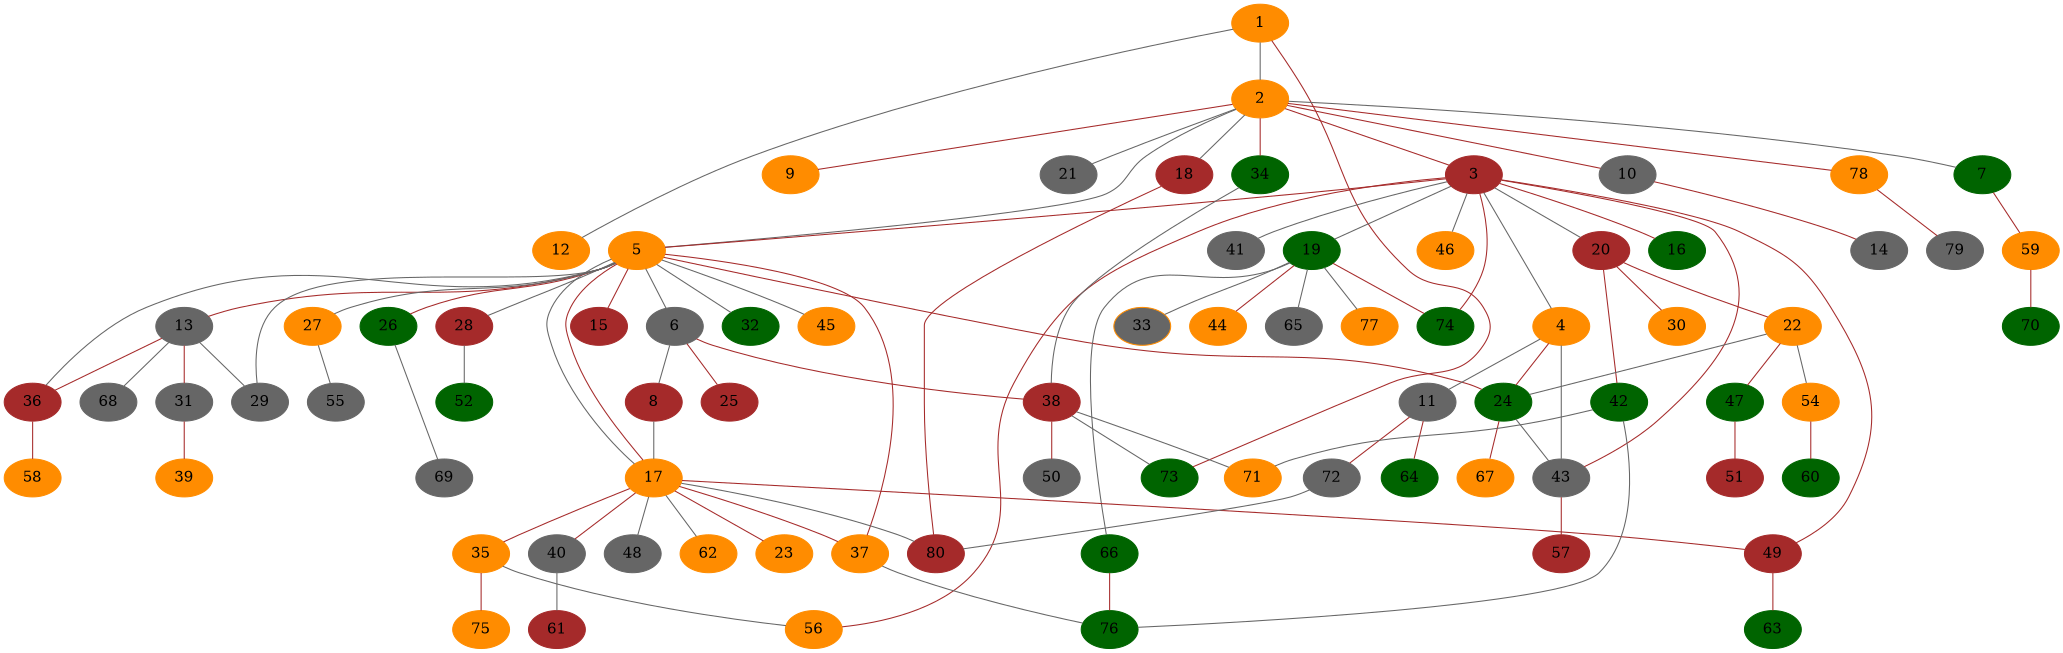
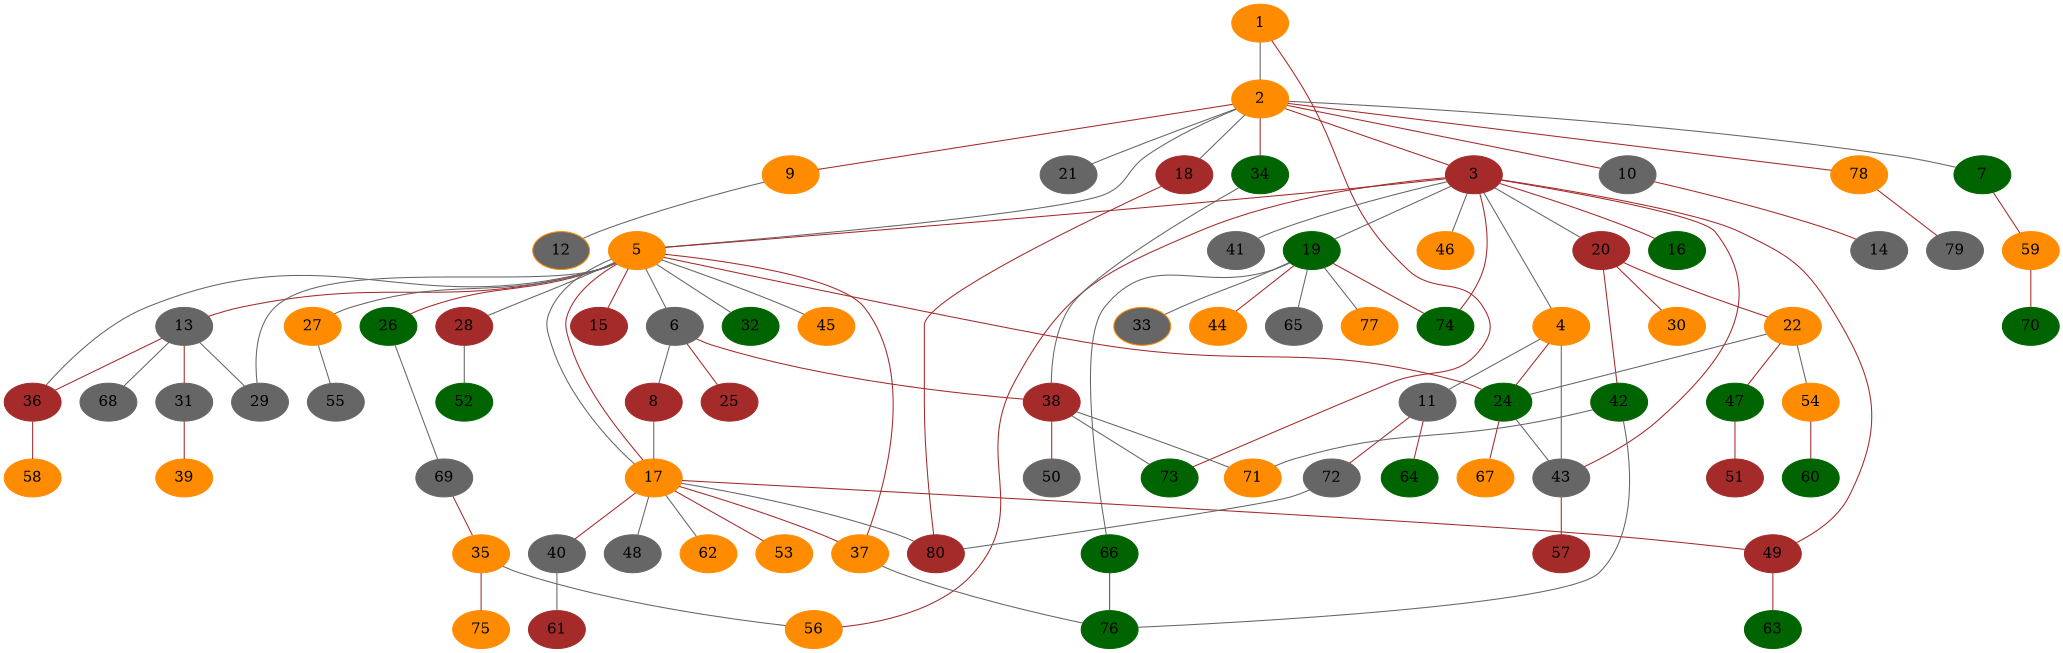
  graph {
    node [color=darkorange style=filled]
    edge [color=brown]
    1
    2
    73 [color=darkgreen]
    3 [color=brown]
    5
    7 [color=darkgreen]
    9
    10 [color=gray40]
    18 [color=brown]
    21 [color=gray40]
    34 [color=darkgreen]
    78
    4
    16 [color=darkgreen]
    19 [color=darkgreen]
    20 [color=brown]
    41 [color=gray40]
    43 [color=gray40]
    46
    49 [color=brown]
    56
    74 [color=darkgreen]
    24 [color=darkgreen]
    6 [color=gray40]
    13 [color=gray40]
    15 [color=brown]
    17
    26 [color=darkgreen]
    27
    28 [color=brown]
    29 [color=gray40]
    32 [color=darkgreen]
    36 [color=brown]
    37
    45
    59
-   12
+   12 [fillcolor=gray40]
    14 [color=gray40]
    80 [color=brown]
    38 [color=brown]
    79 [color=gray40]
    11 [color=gray40]
    33 [fillcolor=gray40]
    44
    65 [color=gray40]
    66 [color=darkgreen]
    77
    22
    30
    42 [color=darkgreen]
    57 [color=brown]
    63 [color=darkgreen]
    64 [color=darkgreen]
    72 [color=gray40]
    67
    8 [color=brown]
    25 [color=brown]
    31 [color=gray40]
    68 [color=gray40]
-   23
+   23 [label=53]
    35
    40 [color=gray40]
    48 [color=gray40]
    62
    69 [color=gray40]
    55 [color=gray40]
    52 [color=darkgreen]
    58
    76 [color=darkgreen]
    50 [color=gray40]
    71
    70 [color=darkgreen]
    39
    75
    61 [color=brown]
    47 [color=darkgreen]
    54
    51 [color=brown]
    60 [color=darkgreen]
    1 -- 2 [color=gray40]
    1 -- 73
    2 -- 3
    2 -- 5 [color=gray40]
    2 -- 7 [color=gray40]
    2 -- 9
    2 -- 10
    2 -- 18 [color=gray40]
    2 -- 21 [color=gray40]
    2 -- 34
    2 -- 78
    3 -- 5
    3 -- 4 [color=gray40]
    3 -- 16
    3 -- 19 [color=gray40]
    3 -- 20 [color=gray40]
    3 -- 41 [color=gray40]
    3 -- 43
    3 -- 46 [color=gray40]
    3 -- 49
    3 -- 56
    3 -- 74
    5 -- 24
    5 -- 6 [color=gray40]
    5 -- 13
    5 -- 15
    5 -- 17 [color=gray40]
    5 -- 17
    5 -- 26
    5 -- 27 [color=gray40]
    5 -- 28 [color=gray40]
    5 -- 29 [color=gray40]
    5 -- 32 [color=gray40]
    5 -- 36 [color=gray40]
    5 -- 37
    5 -- 45 [color=gray40]
    7 -- 59
-   1 -- 12 [color=gray40]
+   9 -- 12 [color=gray40]
    10 -- 14
    18 -- 80
    34 -- 38 [color=gray40]
    78 -- 79
    4 -- 43 [color=gray40]
    4 -- 24
    4 -- 11 [color=gray40]
    19 -- 74
    19 -- 33 [color=gray40]
    19 -- 44
    19 -- 65 [color=gray40]
    19 -- 66 [color=gray40]
    19 -- 77 [color=gray40]
    20 -- 22
    20 -- 30
    20 -- 42
    43 -- 57
    49 -- 63
    24 -- 43 [color=gray40]
    24 -- 67
    6 -- 38
    6 -- 8 [color=gray40]
    6 -- 25
    13 -- 29 [color=gray40]
    13 -- 36
    13 -- 31
    13 -- 68 [color=gray40]
    17 -- 49
    17 -- 37
    17 -- 80 [color=gray40]
    17 -- 23
-   17 -- 35
+   69 -- 35
    17 -- 40
    17 -- 48 [color=gray40]
    17 -- 62 [color=gray40]
    26 -- 69 [color=gray40]
    27 -- 55 [color=gray40]
    28 -- 52 [color=gray40]
    36 -- 58
    37 -- 76 [color=gray40]
    59 -- 70
    38 -- 73 [color=gray40]
    38 -- 50
    38 -- 71 [color=gray40]
    11 -- 64
    11 -- 72
    66 -- 76
    22 -- 24 [color=gray40]
    22 -- 47
    22 -- 54 [color=gray40]
    42 -- 76 [color=gray40]
    42 -- 71 [color=gray40]
    72 -- 80 [color=gray40]
    8 -- 17 [color=gray40]
    31 -- 39
    35 -- 56 [color=gray40]
    35 -- 75
    40 -- 61 [color=gray40]
    47 -- 51
    54 -- 60
  }
